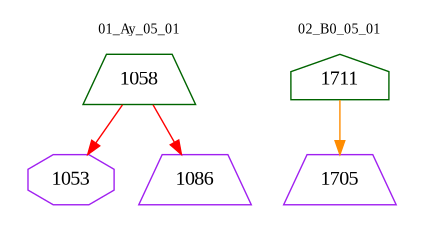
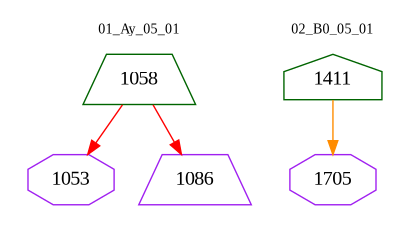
  digraph {
    fontname="Liberation Serif"
    node [color=purple fontname="Liberation Serif" shape=trapezium]
    edge [color=red fontname="Liberation Serif"]
    n1 [color=darkgreen label=1058]
    n2 [label=1053 shape=octagon]
    n3 [label=1086]
-   n4 [color=darkgreen label=1711 shape=house]
-   n5 [label=1705]
+   n4 [color=darkgreen label=1411 shape=house]
+   n5 [label=1705 shape=octagon]
    subgraph cluster_1 {
      color=white
      fontsize=10
      label="01_Ay_05_01"
      n1
      n2
      n3
    }
    subgraph cluster_2 {
      color=white
      fontsize=10
      label="02_B0_05_01"
      n4
      n5
    }
    n1 -> n2
    n1 -> n3
    n4 -> n5 [color=darkorange]
  }
